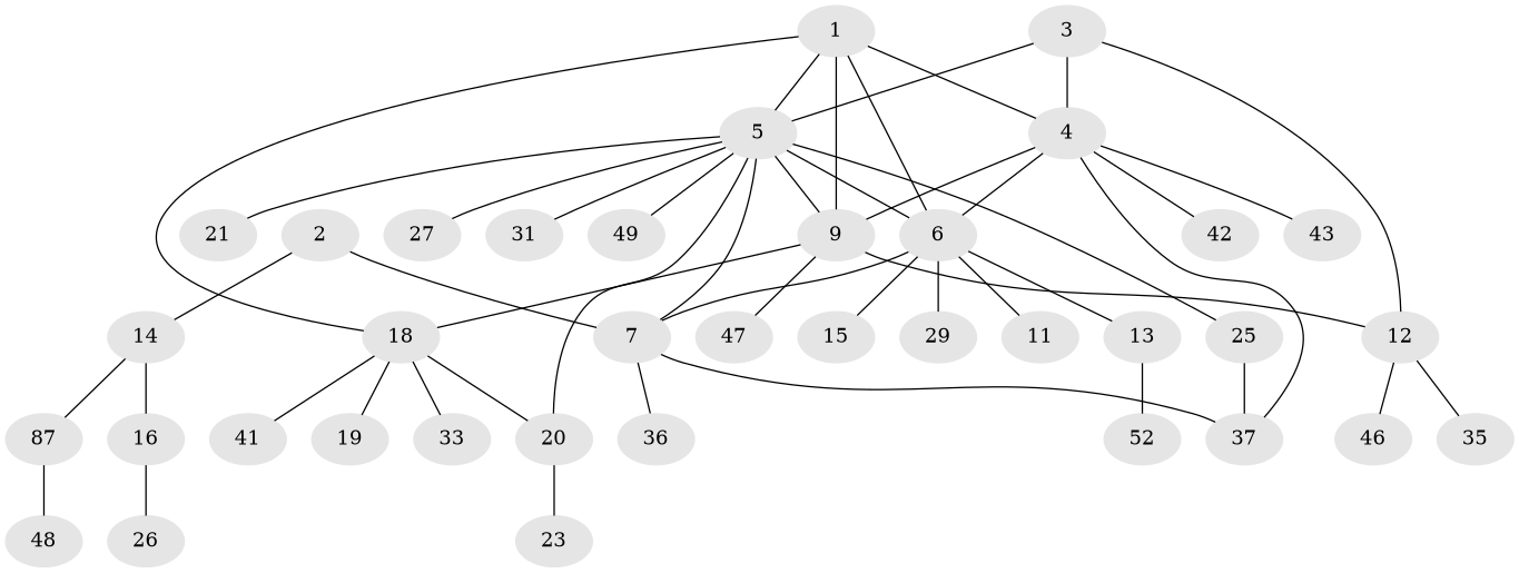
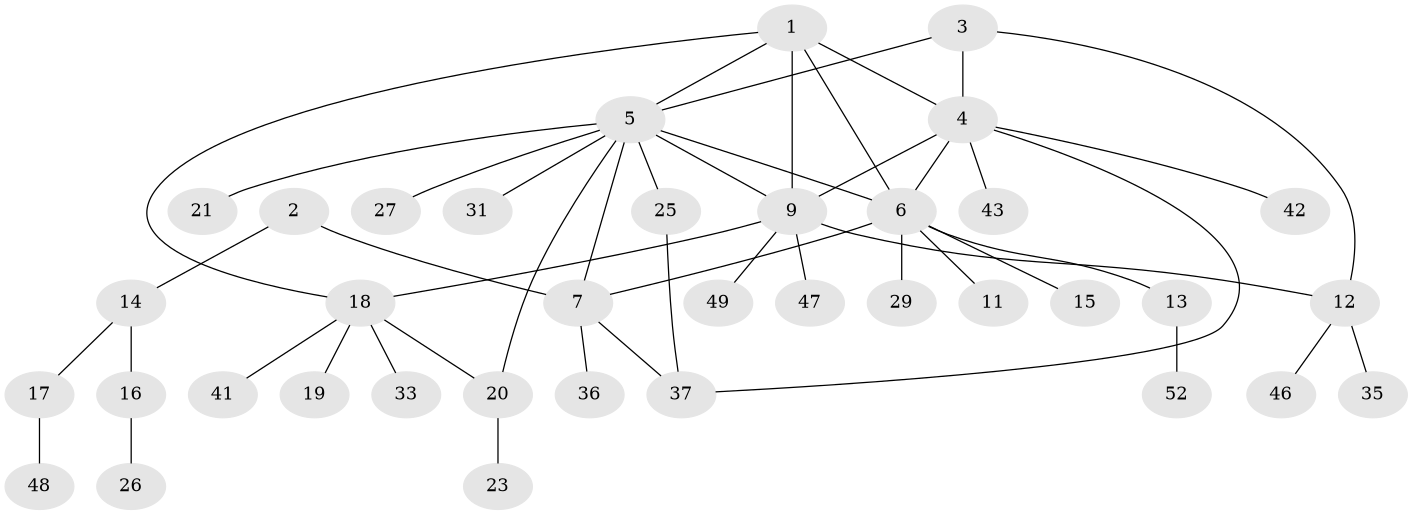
  graph {
    node [color=gray90 style=filled]
    1 [super="+34"]
    4 [super="+39"]
    5 [super="+10"]
    6 [super="+8"]
    9 [super="+22"]
    18 [super="+30"]
    2 [super="+24"]
    7 [super="+28"]
    14 [super="+44"]
    37 [super="+45"]
    42
    43
    20 [super="+32"]
    21
    25
    27
    31 [super="+40"]
    49
    11
    13
    15
    29 [super="+51"]
    12 [super="+50"]
    47
    19
    33
    41
    36
    16
-   17 [label=87]
+   17
    3
    35
    46
    23
    52
    26 [super="+38"]
    48
    1 -- 4
    1 -- 5
    1 -- 6
    1 -- 9
    1 -- 18
    4 -- 6
    4 -- 9
    4 -- 37
    4 -- 42
    4 -- 43
    5 -- 6
    5 -- 9
    5 -- 7
    5 -- 20
    5 -- 21
    5 -- 25
    5 -- 27
    5 -- 31
-   5 -- 49
+   9 -- 49
    6 -- 7
    6 -- 11
    6 -- 13
    6 -- 15
    6 -- 29
    9 -- 18
    9 -- 12
    9 -- 47
    18 -- 20
    18 -- 19
    18 -- 33
    18 -- 41
    2 -- 7
    2 -- 14
    7 -- 37
    7 -- 36
    14 -- 16
    14 -- 17
    20 -- 23
    25 -- 37
    13 -- 52
    12 -- 35
    12 -- 46
    16 -- 26
    17 -- 48
    3 -- 4
    3 -- 5
    3 -- 12
  }
